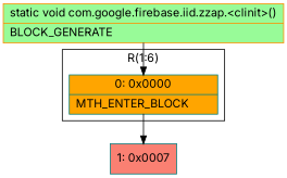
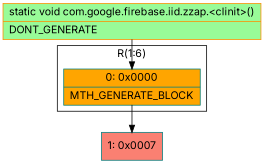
  digraph {
    fontname=Inter
    node [color=teal fontname=Inter shape=record style=filled]
    edge [fontname=Inter]
-   n1 [fillcolor=orange label="{0\:\ 0x0000|MTH_ENTER_BLOCK\l}"]
+   n1 [fillcolor=orange label="{0\:\ 0x0000|MTH_GENERATE_BLOCK\l}"]
    n2 [fillcolor=salmon label="{1\:\ 0x0007}"]
-   n3 [color=darkorange fillcolor=palegreen label="{static void com.google.firebase.iid.zzap.\<clinit\>()  | BLOCK_GENERATE\l}"]
+   n3 [color=darkorange fillcolor=palegreen label="{static void com.google.firebase.iid.zzap.\<clinit\>()  | DONT_GENERATE\l}"]
    subgraph cluster_1 {
      label="R(1:6)"
      n1
    }
    n1 -> n2
    n3 -> n1
  }
